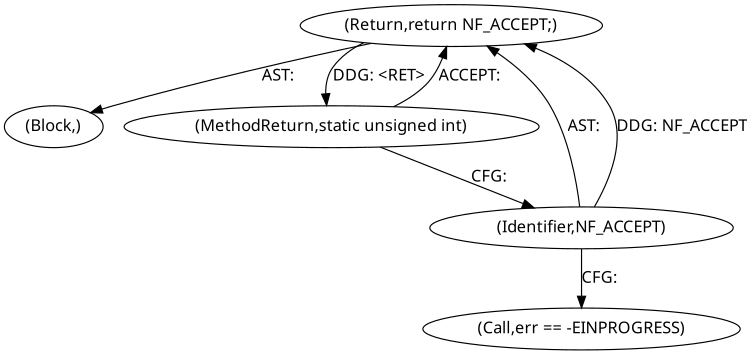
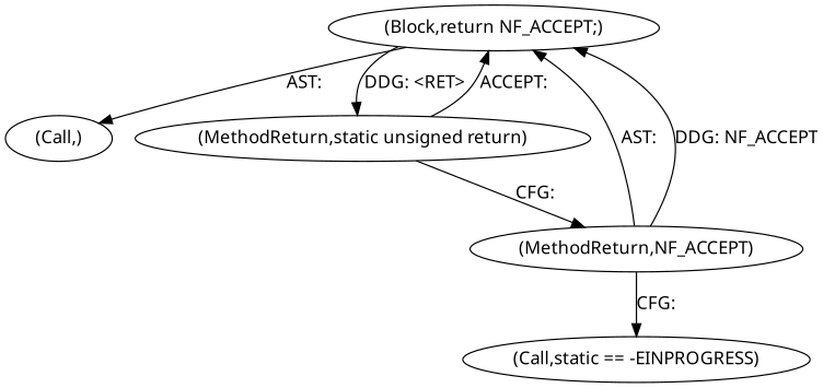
  digraph {
    fontname="Noto Sans"
    node [fontname="Noto Sans"]
    edge [fontname="Noto Sans"]
-   n1 [label="(Return,return NF_ACCEPT;)"]
-   n2 [label="(Block,)"]
-   n3 [label="(MethodReturn,static unsigned int)"]
-   n4 [label="(Identifier,NF_ACCEPT)"]
-   n5 [label="(Call,err == -EINPROGRESS)"]
+   n1 [label="(Block,return NF_ACCEPT;)"]
+   n2 [label="(Call,)"]
+   n3 [label="(MethodReturn,static unsigned return)"]
+   n4 [label="(MethodReturn,NF_ACCEPT)"]
+   n5 [label="(Call,static == -EINPROGRESS)"]
    n1 -> n2 [label="AST: "]
    n1 -> n3 [label="DDG: <RET>"]
    n3 -> n1 [label="ACCEPT: "]
    n3 -> n4 [label="CFG: "]
    n4 -> n1 [label="AST: "]
    n4 -> n1 [label="DDG: NF_ACCEPT"]
    n4 -> n5 [label="CFG: "]
  }
